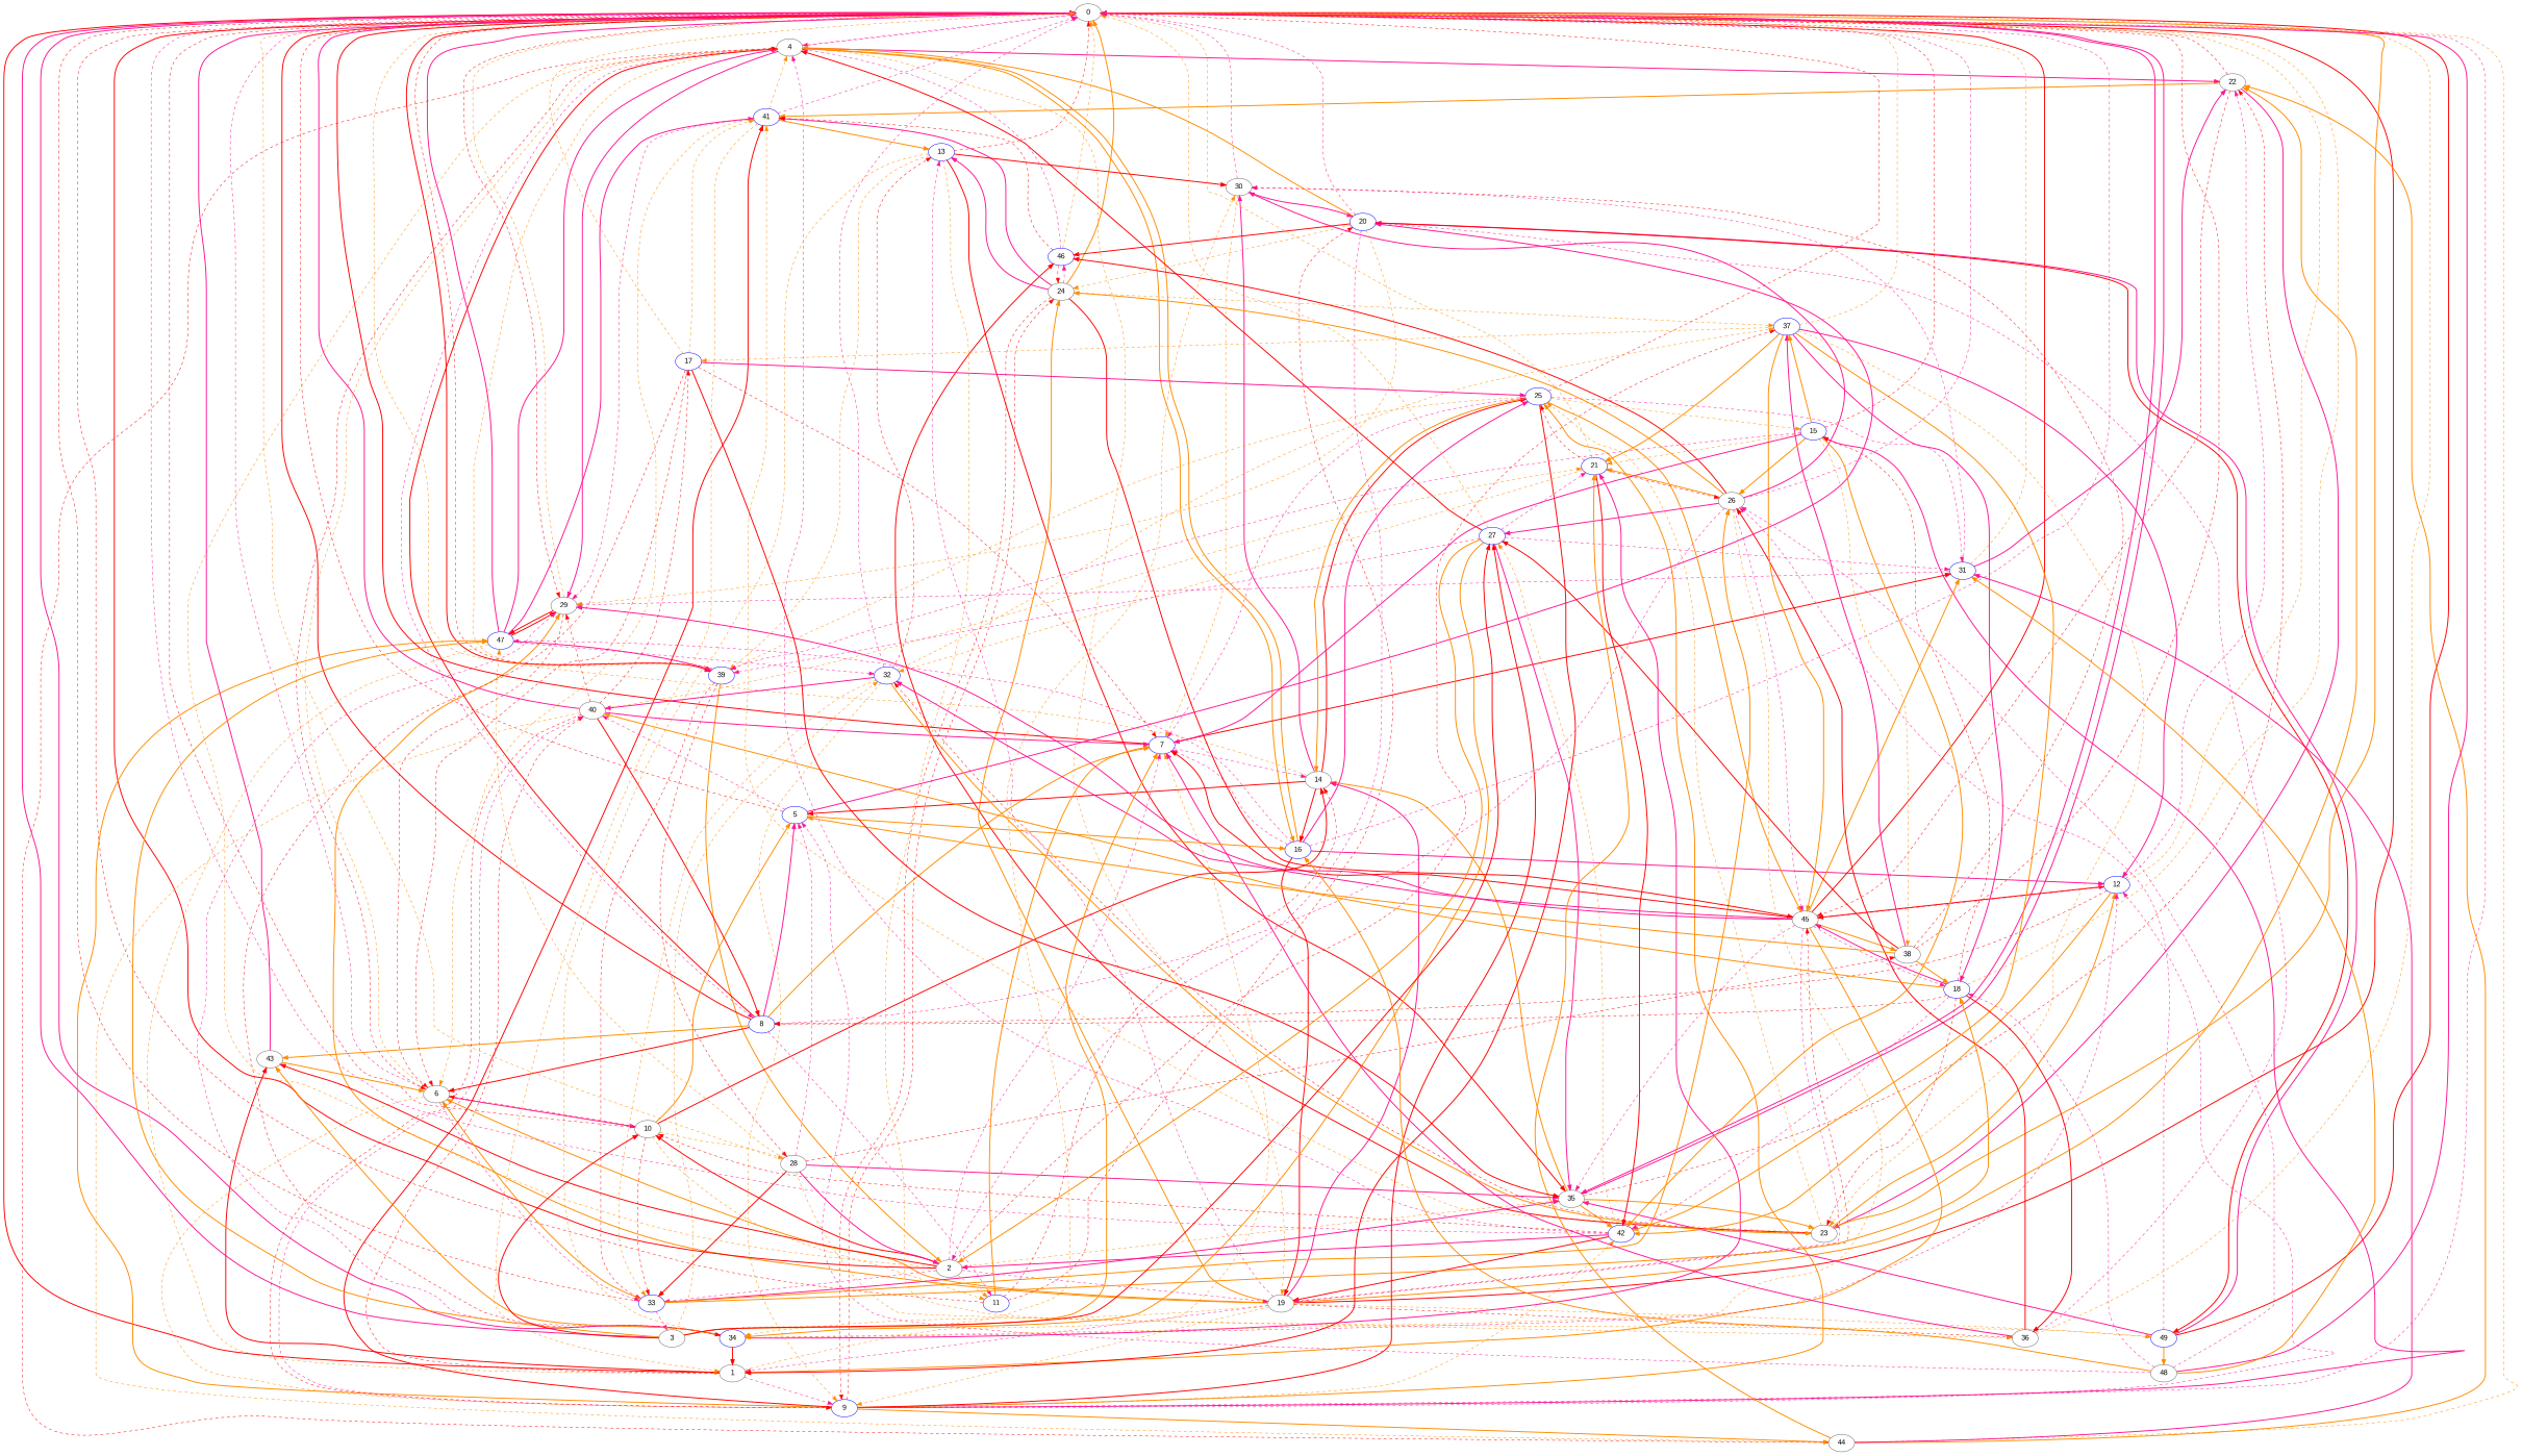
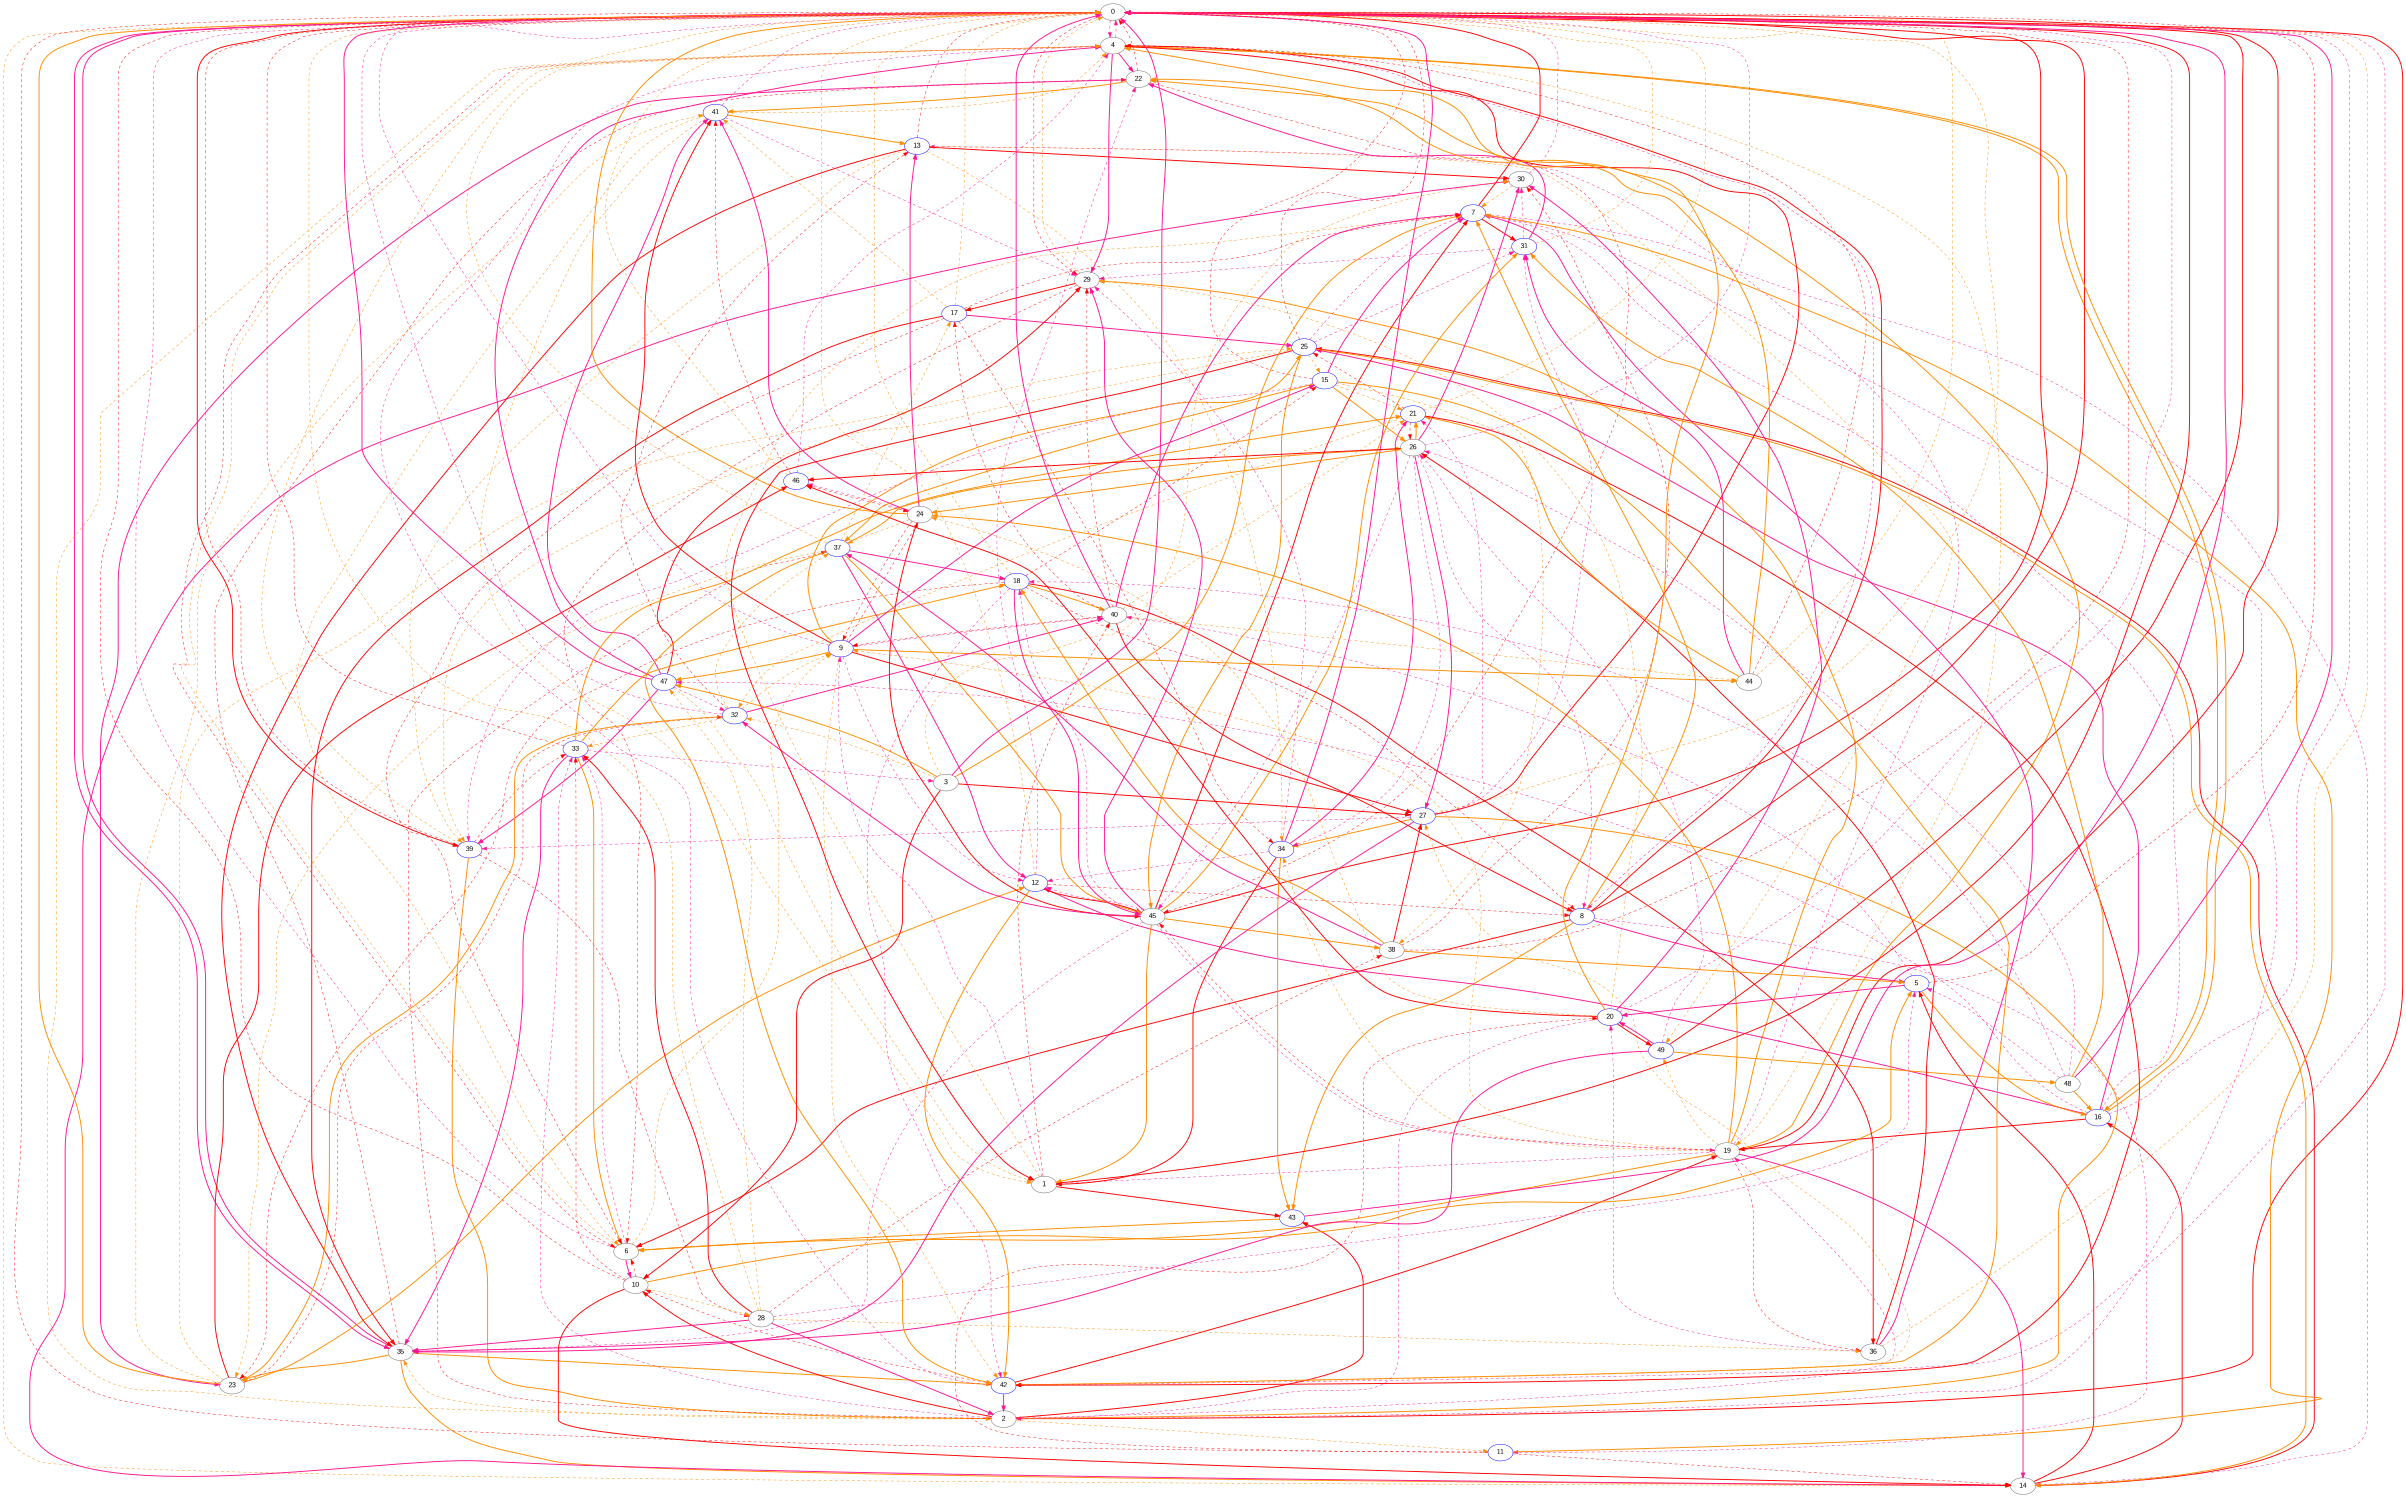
  strict digraph {
    fontname="Liberation Sans"
    node [color=blue component_delay=3 fontname="Liberation Sans"]
    edge [color=darkorange fontname="Liberation Sans" style=dashed wire_delay=1]
    0 [color=gray40]
    4 [color=gray40]
    29 [color=gray40]
    35 [color=gray40]
    39
    19 [color=gray40]
    6 [color=gray40]
    8
    16
    22 [color=gray40]
    47
    14 [color=gray40]
    42
    23 [color=gray40]
    2 [color=gray40]
    33
    28 [color=gray40]
    1 [color=gray40]
    9
    24 [color=gray40]
    45 [color=gray40]
    13
    34
    49
    36 [color=gray40]
    10 [color=gray40]
    7
-   43 [color=gray40]
+   43
    11
    5
    12
    25
    41
    32
    30 [color=gray40]
    27
    46
    37
    3 [color=gray40]
    26 [color=gray40]
    18
    38 [color=gray40]
    40 [color=gray40]
    31
    15
    44 [color=gray40]
    21
    17
    20
    48 [color=gray40]
    0 -> 4 [color=deeppink]
    0 -> 29 [color=red]
    0 -> 35 [color=deeppink style=bold]
    0 -> 39 [color=red style=bold]
    4 -> 0 [color=deeppink]
    4 -> 29 [color=deeppink style=bold]
    4 -> 19
    4 -> 6 [color=red]
    4 -> 8 [color=deeppink]
    4 -> 16 [style=bold]
    4 -> 22 [color=deeppink style=bold]
    29 -> 0
    29 -> 6 [color=red]
-   29 -> 47 [color=red style=bold]
+   29 -> 17 [color=red style=bold]
    35 -> 0 [color=deeppink style=bold]
    35 -> 22 [color=red]
    35 -> 14 [style=bold]
    35 -> 42 [style=bold]
    35 -> 23 [style=bold]
    39 -> 0 [color=red]
    39 -> 4
    39 -> 2 [style=bold]
    39 -> 33 [color=red]
    39 -> 28 [color=red]
    19 -> 0 [color=red style=bold]
    19 -> 29 [style=bold]
    19 -> 6 [style=bold]
    19 -> 22 [style=bold]
    19 -> 14 [color=deeppink style=bold]
    19 -> 1 [color=deeppink]
    19 -> 9
    19 -> 24 [style=bold]
    19 -> 45 [color=red]
    19 -> 13 [color=deeppink]
    19 -> 34
    19 -> 49
    19 -> 36 [color=red]
    6 -> 0 [color=deeppink]
    6 -> 4
    6 -> 33 [color=deeppink]
    6 -> 9
    6 -> 10 [color=deeppink style=bold]
    8 -> 0 [color=red style=bold]
    8 -> 4 [color=red style=bold]
    8 -> 6 [color=red style=bold]
    8 -> 7 [style=bold]
    8 -> 43 [style=bold]
    8 -> 11 [color=deeppink]
    8 -> 5 [color=deeppink style=bold]
    16 -> 0 [color=deeppink]
    16 -> 4 [style=bold]
    16 -> 19 [color=red style=bold]
    16 -> 47 [color=deeppink]
    16 -> 7 [color=deeppink]
    16 -> 12 [color=deeppink style=bold]
    16 -> 25 [color=deeppink style=bold]
    22 -> 0 [color=red]
    22 -> 23 [color=deeppink style=bold]
    22 -> 45 [color=red]
    22 -> 41 [style=bold]
    47 -> 0 [color=deeppink style=bold]
    47 -> 4 [color=deeppink style=bold]
    47 -> 29 [color=red style=bold]
    47 -> 39 [color=deeppink style=bold]
    47 -> 1
    47 -> 41 [color=deeppink style=bold]
    47 -> 32 [color=deeppink]
    14 -> 0
    14 -> 16 [color=red style=bold]
    14 -> 5 [color=red style=bold]
    14 -> 25 [color=red style=bold]
    14 -> 30 [color=deeppink style=bold]
    42 -> 0 [color=deeppink]
    42 -> 4 [color=deeppink]
    42 -> 19 [color=red style=bold]
    42 -> 2 [color=deeppink style=bold]
    42 -> 10 [color=red]
    42 -> 27
    23 -> 0 [style=bold]
    23 -> 12 [style=bold]
    23 -> 25
    23 -> 41
    23 -> 32 [color=red]
    23 -> 46 [color=red style=bold]
    2 -> 0 [color=red style=bold]
    2 -> 4
    2 -> 35
    2 -> 19 [color=deeppink]
    2 -> 33 [color=deeppink]
    2 -> 10 [color=red style=bold]
    2 -> 7 [color=deeppink]
    2 -> 43 [color=red style=bold]
    2 -> 11
    2 -> 37 [color=red]
    33 -> 0 [color=red]
    33 -> 35 [color=deeppink style=bold]
    33 -> 6 [style=bold]
    33 -> 3 [color=deeppink]
    33 -> 26 [style=bold]
    33 -> 18 [style=bold]
    28 -> 0
    28 -> 35 [color=deeppink style=bold]
    28 -> 47
    28 -> 2 [color=deeppink style=bold]
    28 -> 33 [color=red style=bold]
    28 -> 36
    28 -> 5 [color=deeppink]
    28 -> 38 [color=red]
    1 -> 0 [color=red style=bold]
    1 -> 9 [color=deeppink]
    1 -> 7
    1 -> 43 [color=red style=bold]
    1 -> 40 [color=red]
    9 -> 0 [color=deeppink]
    9 -> 47 [style=bold]
    9 -> 42
    9 -> 24 [color=red]
    9 -> 12 [color=deeppink]
    9 -> 25 [style=bold]
    9 -> 41 [color=red style=bold]
    9 -> 27 [color=red style=bold]
    9 -> 40 [color=deeppink]
    9 -> 15 [color=deeppink style=bold]
    9 -> 44 [style=bold]
    24 -> 0 [style=bold]
    24 -> 9 [color=red]
    24 -> 45 [color=red style=bold]
    24 -> 13 [color=deeppink style=bold]
    24 -> 41 [color=deeppink style=bold]
    24 -> 46 [color=deeppink]
    24 -> 37
    45 -> 0 [color=red style=bold]
    45 -> 29 [color=deeppink style=bold]
    45 -> 35 [color=deeppink]
    45 -> 19 [color=deeppink]
    45 -> 1 [style=bold]
    45 -> 7 [color=red style=bold]
    45 -> 12 [color=deeppink]
    45 -> 32 [color=deeppink style=bold]
    45 -> 18 [color=deeppink]
    45 -> 38 [style=bold]
    45 -> 31 [style=bold]
    13 -> 0 [color=red]
    13 -> 35 [color=red style=bold]
    13 -> 39
    13 -> 34
    13 -> 49
    13 -> 30 [color=red style=bold]
    34 -> 0 [color=deeppink style=bold]
    34 -> 29 [color=deeppink]
    34 -> 1 [color=red style=bold]
    34 -> 43 [style=bold]
    34 -> 12 [color=deeppink]
    34 -> 21 [color=deeppink style=bold]
    49 -> 0 [color=red style=bold]
    49 -> 35 [color=deeppink style=bold]
    49 -> 26 [color=deeppink]
    49 -> 20 [color=deeppink style=bold]
    49 -> 48 [style=bold]
    36 -> 0
    36 -> 7 [color=deeppink style=bold]
    36 -> 26 [color=red style=bold]
    36 -> 20 [color=deeppink]
    10 -> 0 [color=red]
    10 -> 6 [color=red]
    10 -> 14 [color=red style=bold]
    10 -> 33 [color=red]
    10 -> 28
-   10 -> 11
    10 -> 5 [style=bold]
    7 -> 0 [color=red style=bold]
    7 -> 14 [color=deeppink]
    7 -> 31 [color=red style=bold]
    43 -> 0 [color=deeppink style=bold]
    43 -> 6 [style=bold]
    11 -> 0 [color=red]
    11 -> 14 [color=red]
    11 -> 7 [style=bold]
    11 -> 20 [color=red]
    5 -> 0 [color=red]
    5 -> 16 [style=bold]
    5 -> 40 [color=deeppink]
    5 -> 20 [color=deeppink style=bold]
    12 -> 0
    12 -> 8 [color=red]
    12 -> 22 [color=deeppink]
    12 -> 42 [style=bold]
    12 -> 45 [color=red style=bold]
    25 -> 0 [color=red]
    25 -> 39
    25 -> 14 [style=bold]
    25 -> 1 [color=red style=bold]
    25 -> 45 [style=bold]
    25 -> 7 [color=deeppink]
    25 -> 31 [color=deeppink]
    25 -> 15
    41 -> 0 [color=deeppink]
    41 -> 4
    41 -> 29 [color=deeppink]
    41 -> 6
    41 -> 1
    41 -> 13 [style=bold]
    32 -> 0 [color=deeppink]
    32 -> 23 [style=bold]
    32 -> 33
    32 -> 9
    32 -> 13 [color=red]
    32 -> 37
    32 -> 40 [color=deeppink style=bold]
    30 -> 0 [color=deeppink]
    30 -> 7
-   30 -> 20 [color=deeppink style=bold]
+   20 -> 30 [color=deeppink style=bold]
    27 -> 0
    27 -> 4 [color=red style=bold]
    27 -> 35 [color=deeppink style=bold]
    27 -> 39 [color=deeppink]
    27 -> 2 [style=bold]
    27 -> 34 [style=bold]
    27 -> 31 [color=deeppink]
    27 -> 21 [color=deeppink]
    46 -> 0
    46 -> 4 [color=deeppink]
    46 -> 24 [color=red]
    46 -> 41 [color=red]
    37 -> 0
    37 -> 42 [style=bold]
    37 -> 23
    37 -> 45 [style=bold]
    37 -> 12 [color=deeppink style=bold]
    37 -> 18 [color=deeppink style=bold]
    37 -> 21 [style=bold]
    37 -> 17
    3 -> 0 [color=deeppink style=bold]
    3 -> 47 [style=bold]
    3 -> 10 [color=red style=bold]
    3 -> 7 [style=bold]
    3 -> 32
    3 -> 30
    3 -> 27 [color=red style=bold]
    26 -> 0 [color=deeppink]
    26 -> 8 [color=deeppink]
    26 -> 24 [style=bold]
    26 -> 45 [color=deeppink]
-   26 -> 34
+   26 -> 34 [color=deeppink]
    26 -> 30 [color=deeppink style=bold]
    26 -> 27 [color=deeppink style=bold]
    26 -> 46 [color=red style=bold]
    26 -> 21 [style=bold]
    18 -> 0
    18 -> 8 [color=red]
    18 -> 42 [color=deeppink]
    18 -> 23 [color=red]
    18 -> 45 [color=deeppink style=bold]
    18 -> 36 [color=red style=bold]
    18 -> 40 [style=bold]
    18 -> 15 [color=red]
    38 -> 0 [color=red]
    38 -> 5 [style=bold]
    38 -> 30 [color=red]
    38 -> 27 [color=red style=bold]
    38 -> 37 [color=deeppink style=bold]
    38 -> 18 [style=bold]
    40 -> 0 [color=deeppink style=bold]
    40 -> 29 [color=red]
    40 -> 8 [color=red style=bold]
    40 -> 9 [color=red]
    40 -> 7 [color=deeppink style=bold]
    40 -> 44
    40 -> 21
    40 -> 17 [color=red]
    31 -> 0
    31 -> 29 [color=deeppink]
    31 -> 22 [color=deeppink style=bold]
    31 -> 30 [color=deeppink]
    15 -> 0 [color=red]
    15 -> 39 [color=deeppink]
    15 -> 42 [style=bold]
    15 -> 7 [color=deeppink style=bold]
    15 -> 37 [style=bold]
    15 -> 26 [style=bold]
    15 -> 38
    15 -> 21
    44 -> 0
    44 -> 4 [color=red]
    44 -> 22 [style=bold]
    44 -> 31 [color=deeppink style=bold]
    44 -> 21 [style=bold]
    21 -> 0
    21 -> 42 [color=red style=bold]
    21 -> 25 [color=red]
    21 -> 32
    21 -> 26 [color=red]
    17 -> 0
    17 -> 35 [color=red style=bold]
    17 -> 6 [color=red]
    17 -> 34 [color=red]
    17 -> 7 [color=red]
    17 -> 25 [color=deeppink style=bold]
    17 -> 41
    20 -> 0 [color=deeppink]
    20 -> 4 [style=bold]
    20 -> 29
    20 -> 2 [color=deeppink]
    20 -> 24
    20 -> 49 [color=red style=bold]
    20 -> 46 [color=red style=bold]
    48 -> 0 [color=deeppink style=bold]
    48 -> 16 [style=bold]
    48 -> 5 [color=deeppink]
    48 -> 26 [color=deeppink]
    48 -> 18 [color=deeppink]
    48 -> 31 [style=bold]
  }
